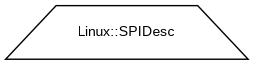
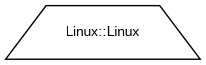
  digraph {
    rankdir=LR
    fontname="Liberation Sans"
-   n1 [color=black fillcolor=white fontname="Liberation Sans" fontsize=10 height=0.2 label="Linux::SPIDesc" shape=trapezium style=filled width=0.4]
+   n1 [color=black fillcolor=white fontname="Liberation Sans" fontsize=10 height=0.2 label="Linux::Linux" shape=trapezium style=filled width=0.4]
  }
